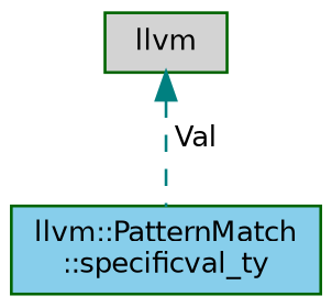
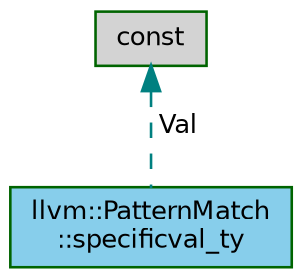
  digraph {
    node [color=darkgreen fontname=Helvetica fontsize=10 shape=record style=filled]
    n1 [fillcolor=skyblue fontcolor=black height=0.2 label="llvm::PatternMatch\l::specificval_ty" width=0.4]
-   n2 [height=0.2 label=llvm width=0.4 fillcolor=lightgrey]
+   n2 [height=0.2 label=const width=0.4 fillcolor=lightgrey]
    n2 -> n1 [color=teal dir=back fontname=Helvetica fontsize=10 label=" Val" labelfontname=Helvetica labelfontsize=10 style=dashed]
  }
